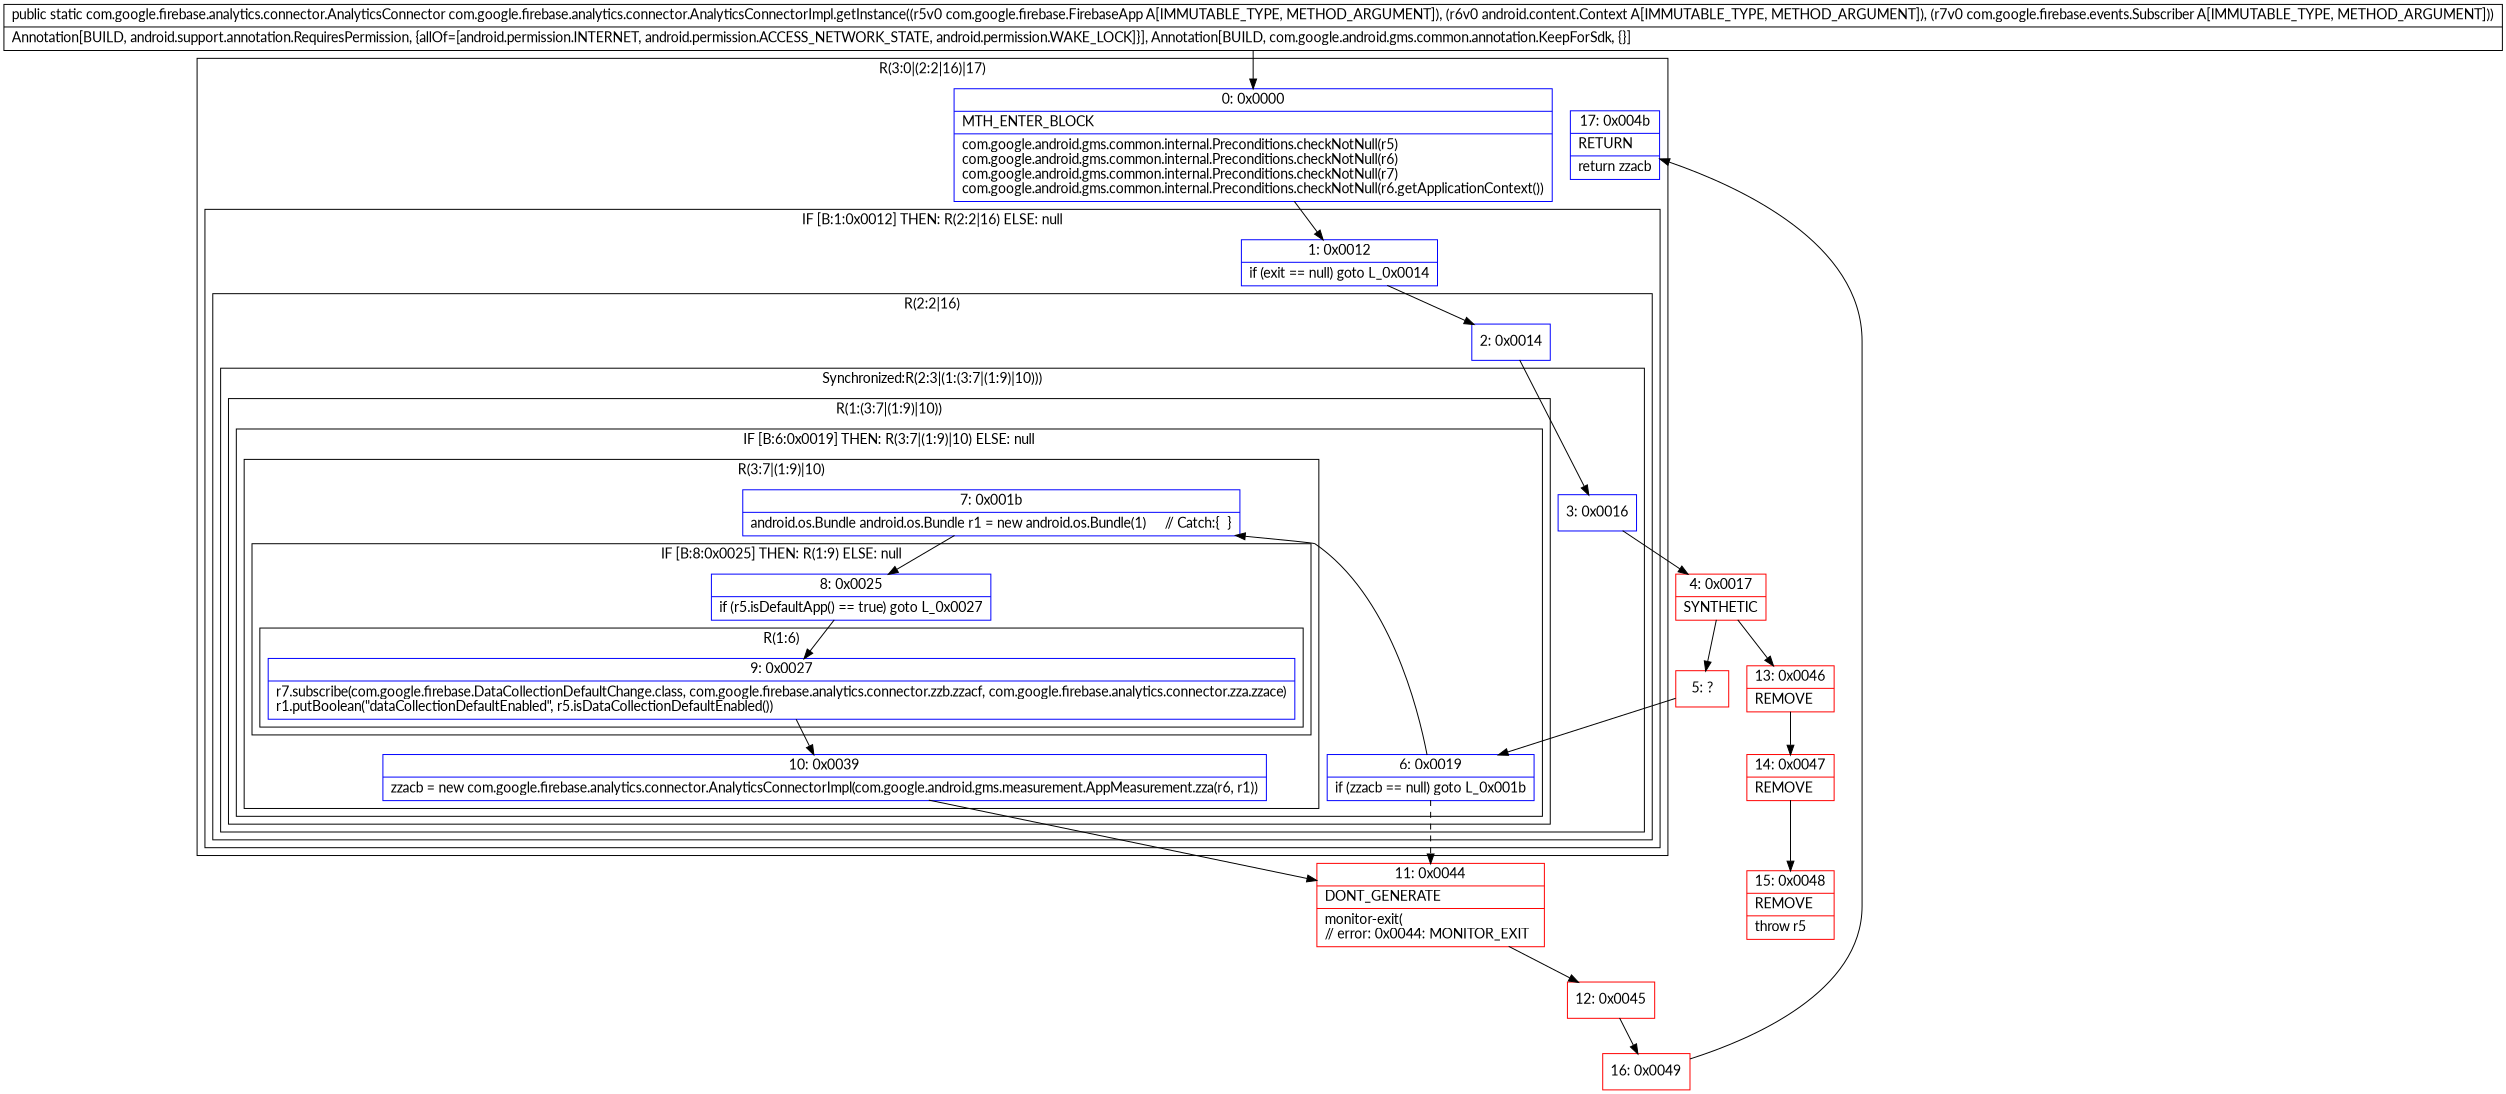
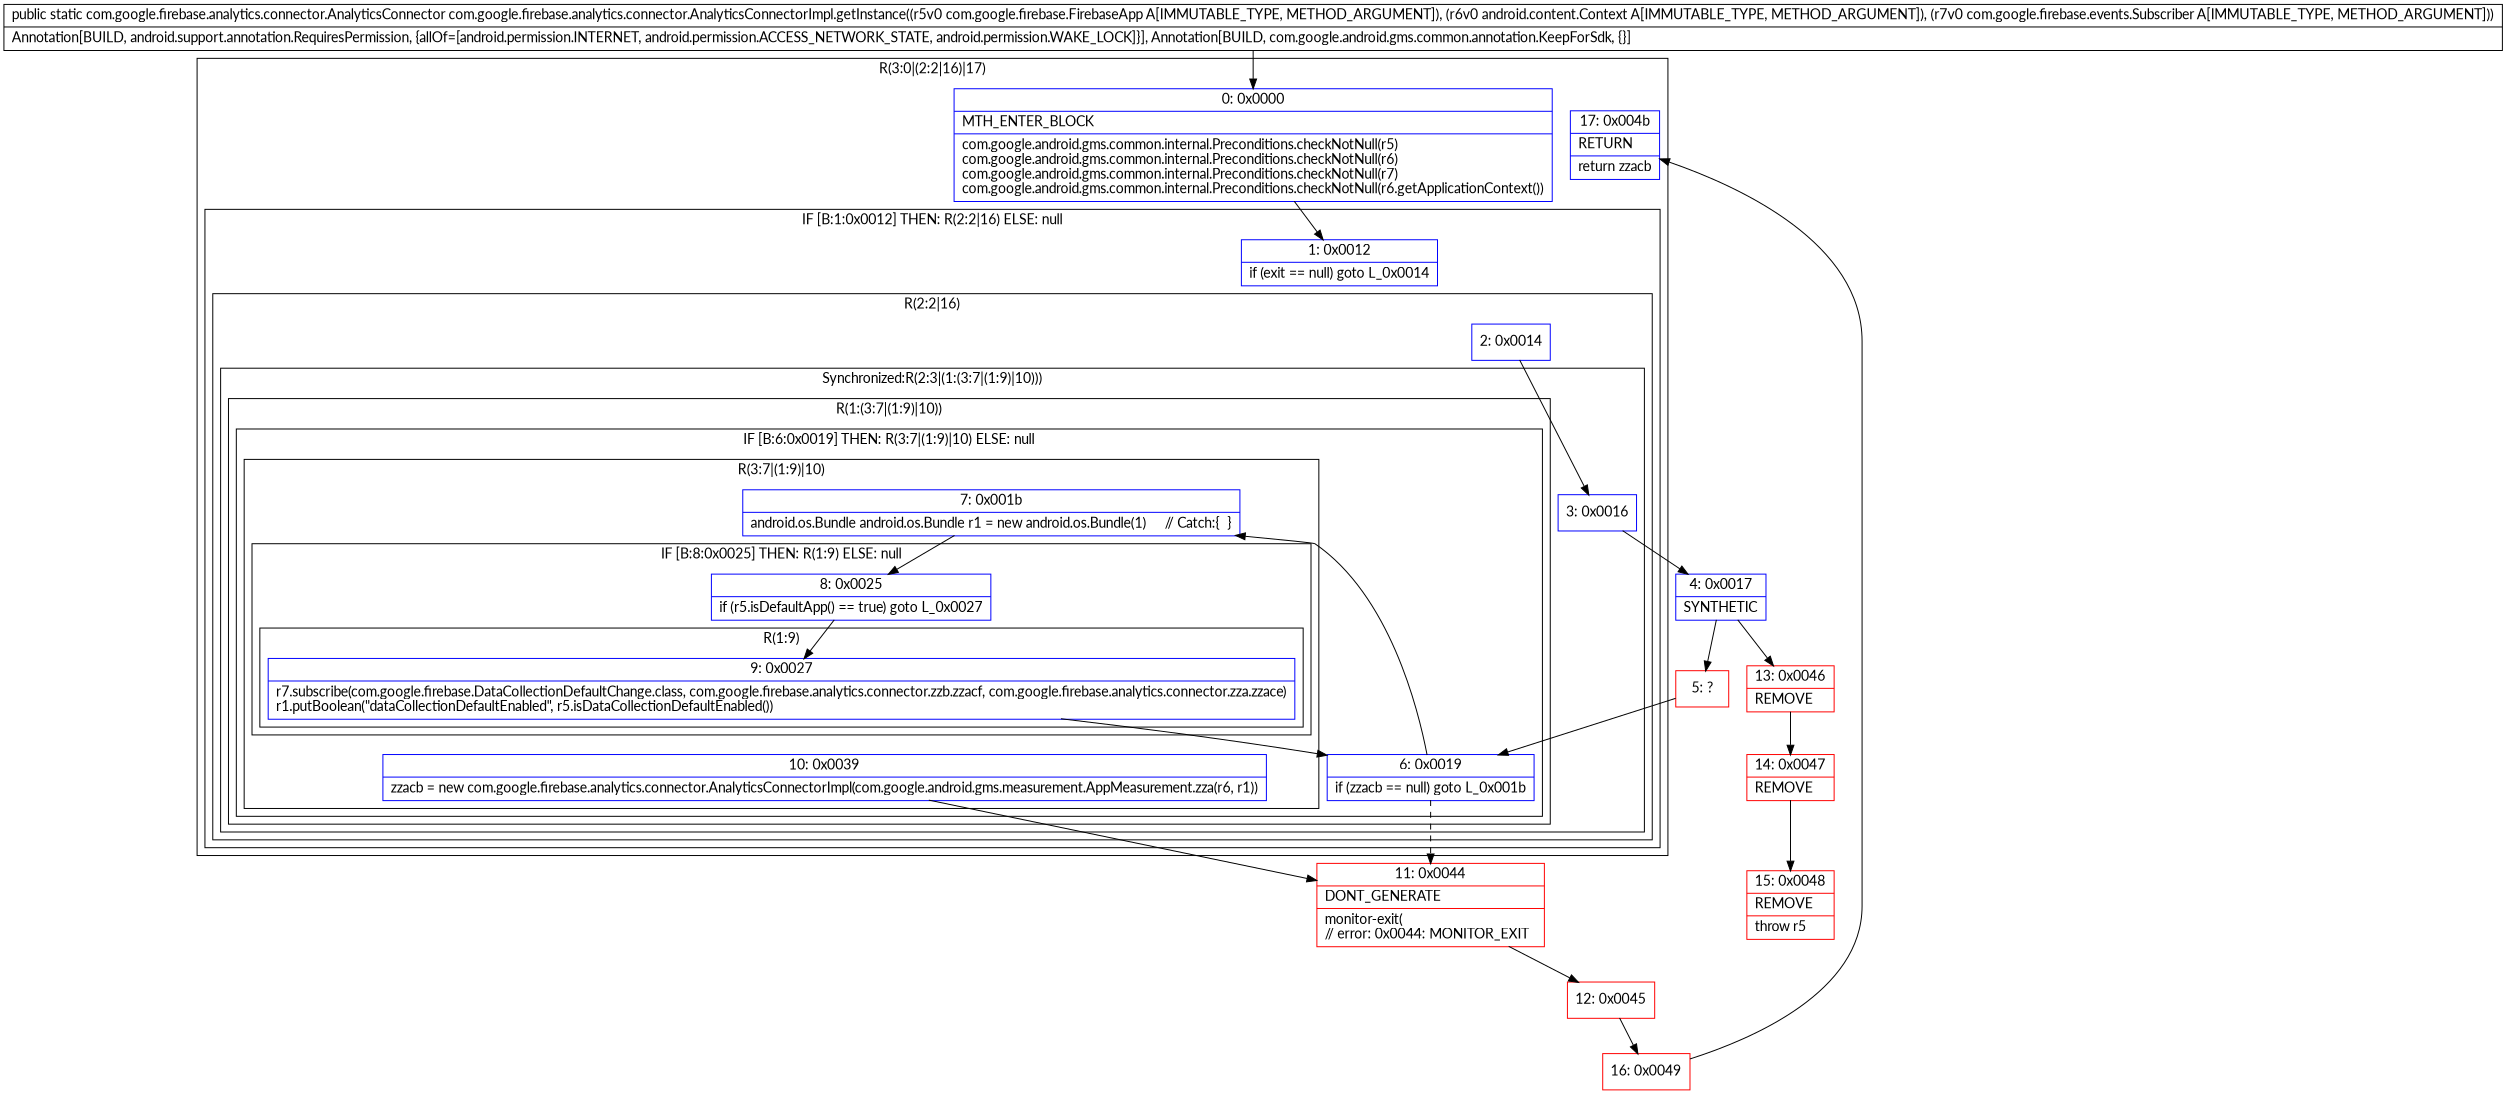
  digraph {
    fontname=Lato
    node [color=blue fontname=Lato shape=record]
    edge [fontname=Lato]
    n1 [label="{9\:\ 0x0027|r7.subscribe(com.google.firebase.DataCollectionDefaultChange.class, com.google.firebase.analytics.connector.zzb.zzacf, com.google.firebase.analytics.connector.zza.zzace)\lr1.putBoolean(\"dataCollectionDefaultEnabled\", r5.isDataCollectionDefaultEnabled())\l}"]
    n2 [label="{8\:\ 0x0025|if (r5.isDefaultApp() == true) goto L_0x0027\l}"]
    n3 [label="{7\:\ 0x001b|android.os.Bundle android.os.Bundle r1 = new android.os.Bundle(1)     \/\/ Catch:\{  \}\l}"]
    n4 [label="{10\:\ 0x0039|zzacb = new com.google.firebase.analytics.connector.AnalyticsConnectorImpl(com.google.android.gms.measurement.AppMeasurement.zza(r6, r1))\l}"]
    n5 [label="{6\:\ 0x0019|if (zzacb == null) goto L_0x001b\l}"]
    n6 [label="{3\:\ 0x0016}"]
    n7 [label="{2\:\ 0x0014}"]
    n8 [label="{1\:\ 0x0012|if (exit == null) goto L_0x0014\l}"]
    n9 [label="{0\:\ 0x0000|MTH_ENTER_BLOCK\l|com.google.android.gms.common.internal.Preconditions.checkNotNull(r5)\lcom.google.android.gms.common.internal.Preconditions.checkNotNull(r6)\lcom.google.android.gms.common.internal.Preconditions.checkNotNull(r7)\lcom.google.android.gms.common.internal.Preconditions.checkNotNull(r6.getApplicationContext())\l}"]
    n10 [label="{17\:\ 0x004b|RETURN\l|return zzacb\l}"]
    n11 [color=red label="{11\:\ 0x0044|DONT_GENERATE\l|monitor\-exit(\l\/\/ error: 0x0044: MONITOR_EXIT  \l}"]
-   n12 [color=red label="{4\:\ 0x0017|SYNTHETIC\l}"]
+   n12 [label="{4\:\ 0x0017|SYNTHETIC\l}"]
    n13 [color=red label="{16\:\ 0x0049}"]
    n14 [color=red label="{5\:\ ?}"]
    n15 [color=red label="{13\:\ 0x0046|REMOVE\l}"]
    n16 [color=red label="{12\:\ 0x0045}"]
    n17 [color=red label="{14\:\ 0x0047|REMOVE\l}"]
    n18 [color=red label="{15\:\ 0x0048|REMOVE\l|throw r5\l}"]
    n19 [label="{public static com.google.firebase.analytics.connector.AnalyticsConnector com.google.firebase.analytics.connector.AnalyticsConnectorImpl.getInstance((r5v0 com.google.firebase.FirebaseApp A[IMMUTABLE_TYPE, METHOD_ARGUMENT]), (r6v0 android.content.Context A[IMMUTABLE_TYPE, METHOD_ARGUMENT]), (r7v0 com.google.firebase.events.Subscriber A[IMMUTABLE_TYPE, METHOD_ARGUMENT]))  | Annotation[BUILD, android.support.annotation.RequiresPermission, \{allOf=[android.permission.INTERNET, android.permission.ACCESS_NETWORK_STATE, android.permission.WAKE_LOCK]\}], Annotation[BUILD, com.google.android.gms.common.annotation.KeepForSdk, \{\}]\l}" color=""]
    subgraph cluster_1 {
      label="R(3:0|(2:2|16)|17)"
      n9
      n10
      subgraph cluster_2 {
        label="IF [B:1:0x0012] THEN: R(2:2|16) ELSE: null"
        n8
        subgraph cluster_3 {
          label="R(2:2|16)"
          n7
          subgraph cluster_4 {
            label="Synchronized:R(2:3|(1:(3:7|(1:9)|10)))"
            n6
            subgraph cluster_5 {
              label="R(1:(3:7|(1:9)|10))"
              subgraph cluster_6 {
                label="IF [B:6:0x0019] THEN: R(3:7|(1:9)|10) ELSE: null"
                n5
                subgraph cluster_7 {
                  label="R(3:7|(1:9)|10)"
                  n3
                  n4
                  subgraph cluster_8 {
                    label="IF [B:8:0x0025] THEN: R(1:9) ELSE: null"
                    n2
                    subgraph cluster_9 {
-                     label="R(1:6)"
+                     label="R(1:9)"
                      n1
                    }
                  }
                }
              }
            }
          }
        }
      }
    }
-   n1 -> n4
+   n1 -> n5
    n2 -> n1
    n3 -> n2
    n4 -> n11
    n5 -> n3
    n5 -> n11 [style=dashed]
    n6 -> n12
    n7 -> n6
-   n8 -> n7
    n9 -> n8
    n11 -> n16
    n12 -> n14
    n12 -> n15
    n13 -> n10
    n14 -> n5
    n15 -> n17
    n16 -> n13
    n17 -> n18
    n19 -> n9
  }
